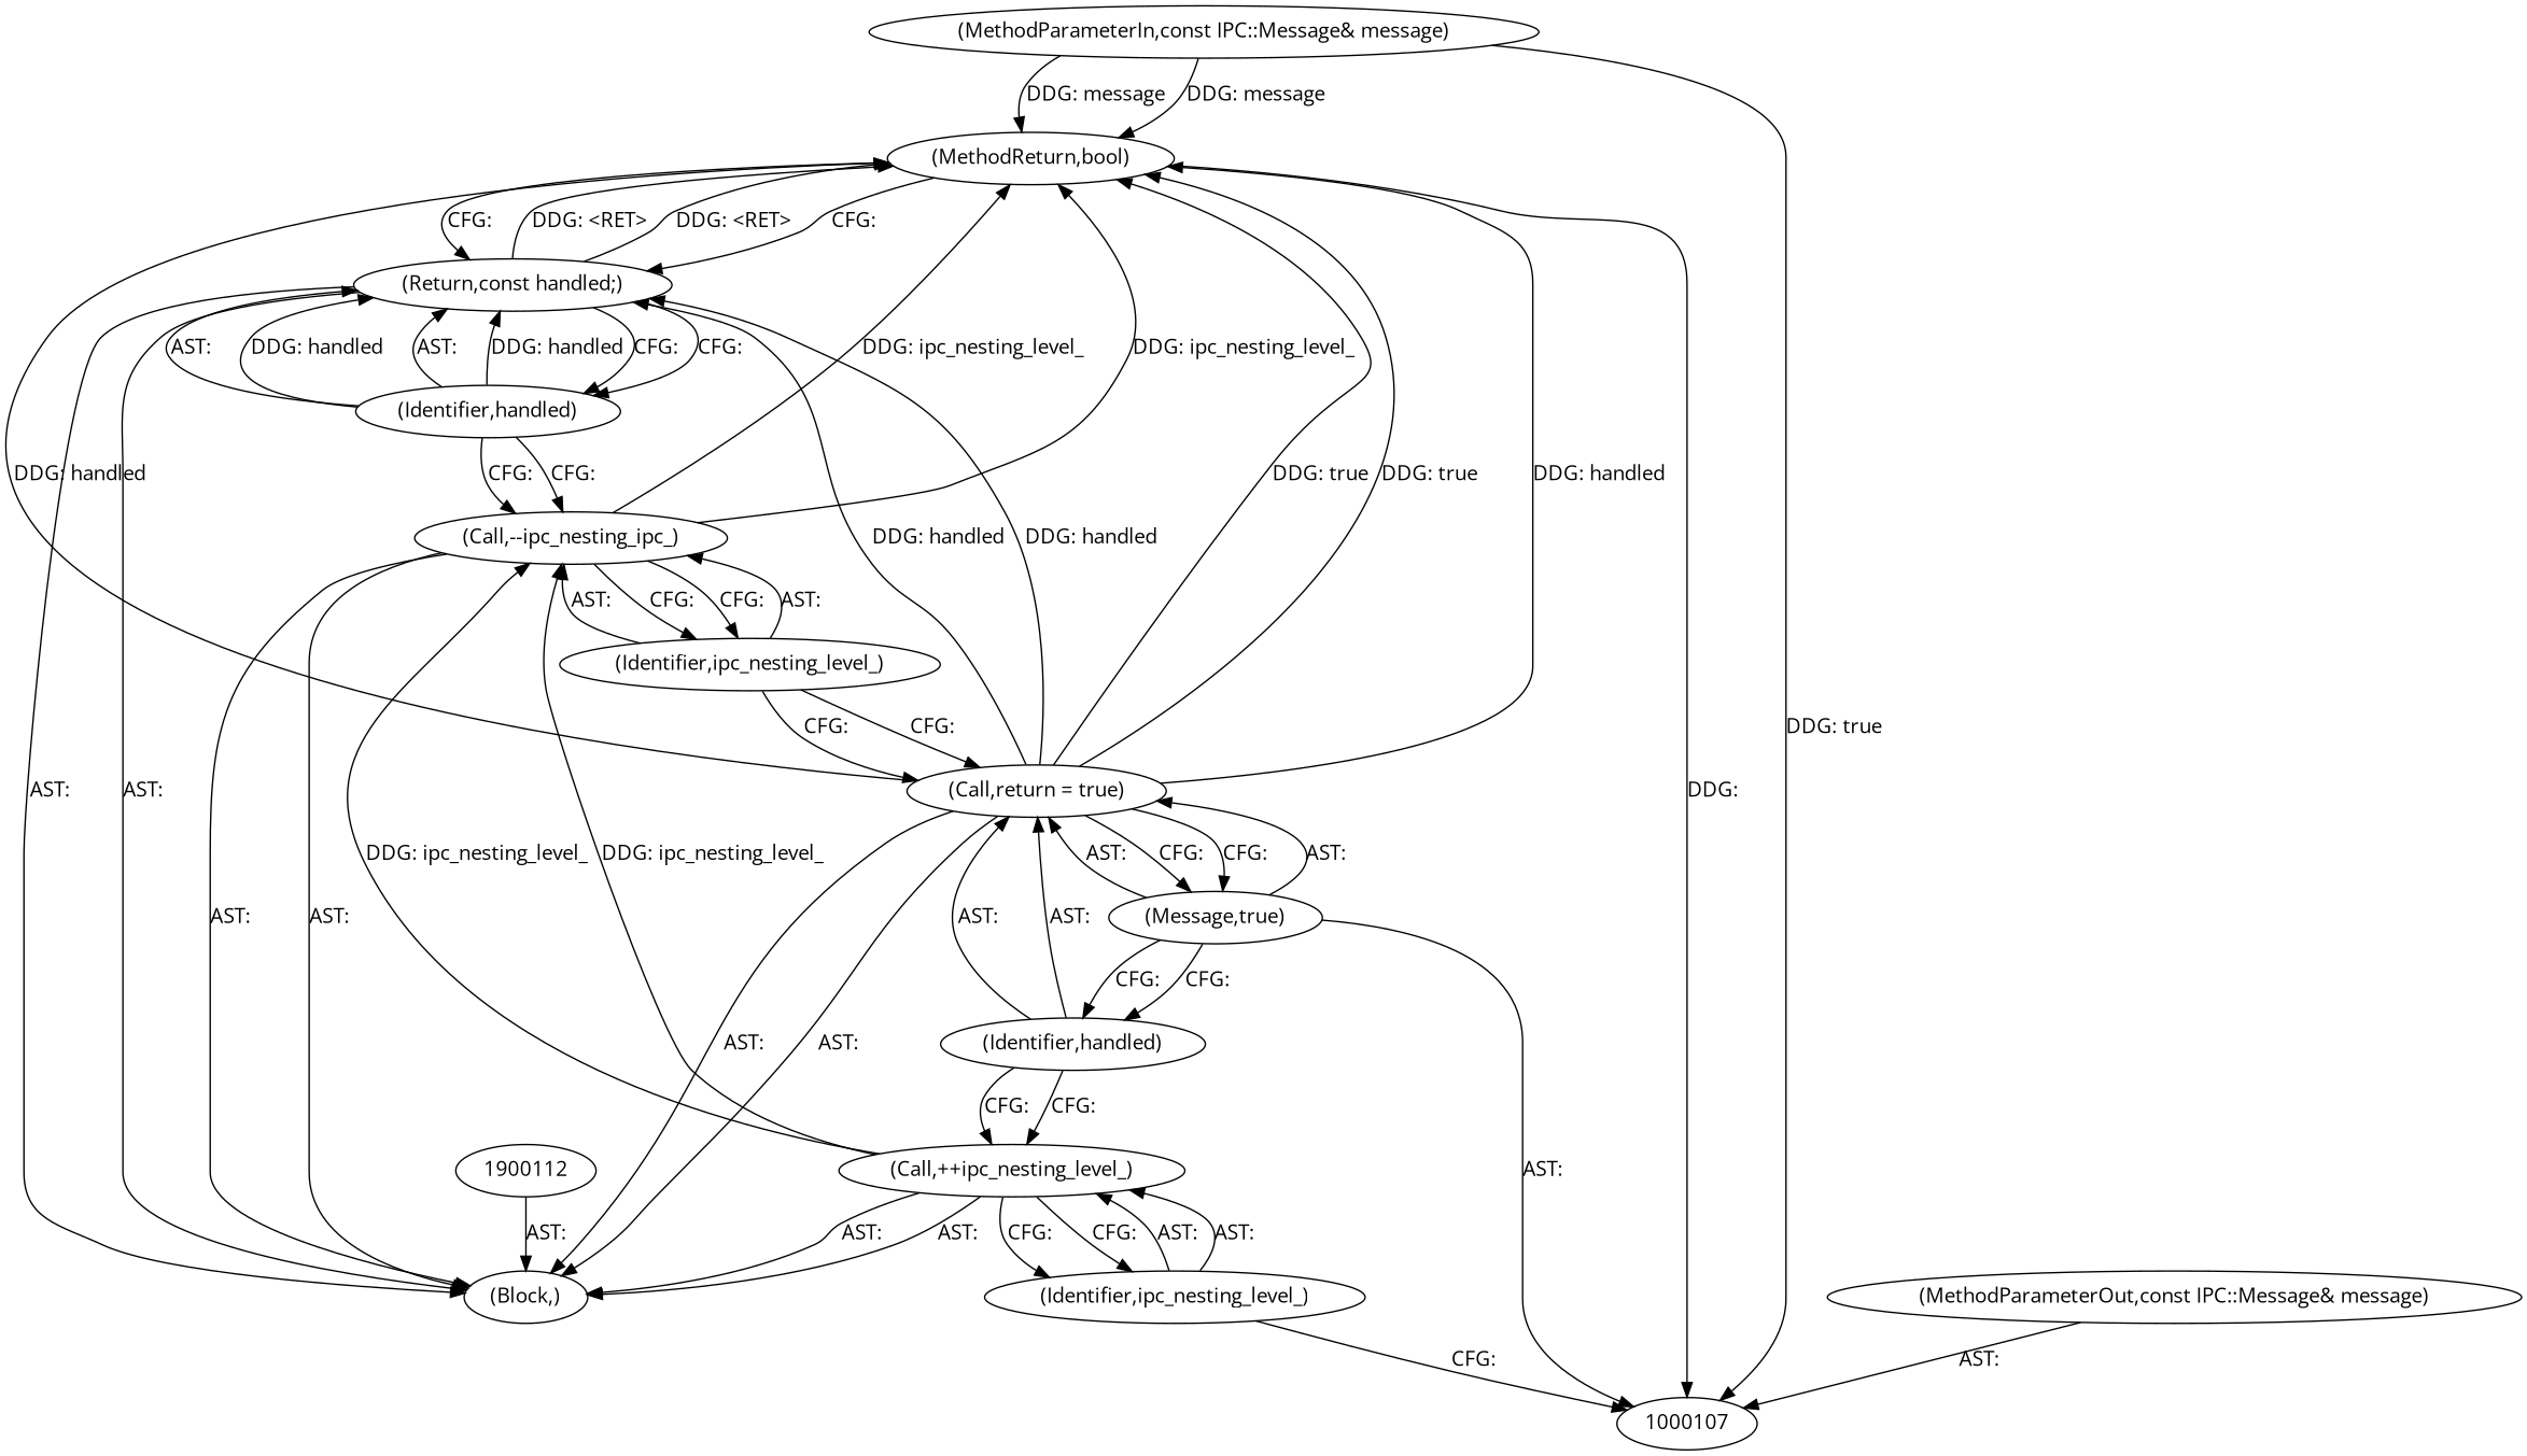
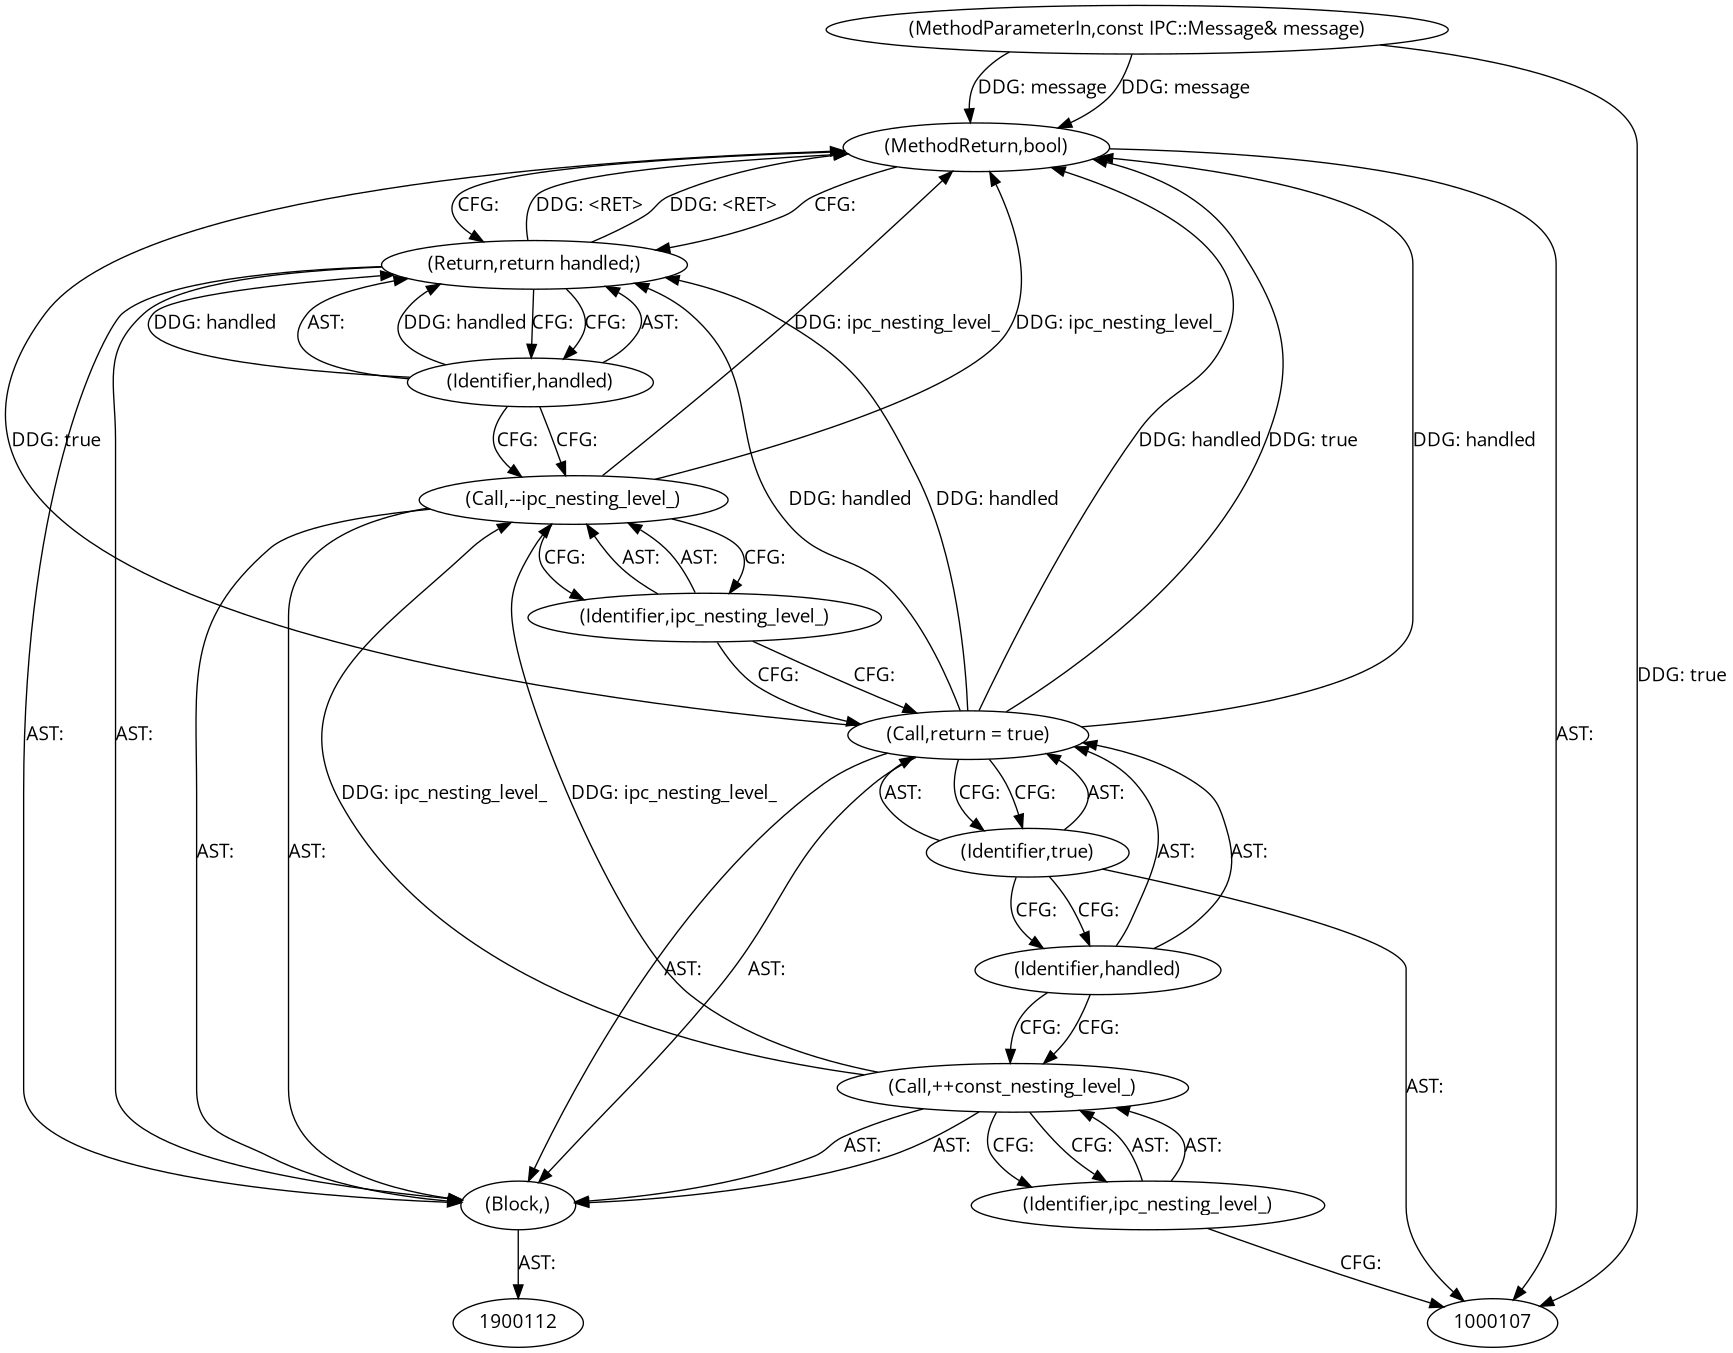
  digraph {
    fontname="Open Sans"
    node [fontname="Open Sans"]
    edge [fontname="Open Sans"]
    n1 [label="(MethodReturn,bool)"]
-   n2 [label="(Return,const handled;)"]
+   n2 [label="(Return,return handled;)"]
    1000107
    n4 [label="(Block,)"]
    n5 [label="(Identifier,handled)"]
    n6 [label="(MethodParameterIn,const IPC::Message& message)"]
-   n7 [label="(MethodParameterOut,const IPC::Message& message)"]
-   n8 [label="(Message,true)"]
+   n8 [label="(Identifier,true)"]
    n9 [label="(Call,return = true)"]
    n10 [label="(Identifier,handled)"]
-   n11 [label="(Call,++ipc_nesting_level_)"]
-   n12 [label="(Call,--ipc_nesting_ipc_)"]
+   n11 [label="(Call,++const_nesting_level_)"]
+   n12 [label="(Call,--ipc_nesting_level_)"]
    n13 [label="(Identifier,ipc_nesting_level_)"]
    n14 [label="(Identifier,ipc_nesting_level_)"]
    n15 [label=1900112]
    n1 -> n2 [label="CFG: "]
    n1 -> n2 [label="CFG: "]
-   n1 -> 1000107 [label="DDG: "]
+   n1 -> 1000107 [label="AST: "]
    n2 -> n1 [label="DDG: <RET>"]
    n2 -> n1 [label="DDG: <RET>"]
    n2 -> n4 [label="AST: "]
    n2 -> n4 [label="AST: "]
    n2 -> n5 [label="CFG: "]
    n2 -> n5 [label="CFG: "]
    n5 -> n2 [label="AST: "]
    n5 -> n2 [label="DDG: handled"]
    n5 -> n2 [label="AST: "]
    n5 -> n2 [label="DDG: handled"]
    n5 -> n12 [label="CFG: "]
    n5 -> n12 [label="CFG: "]
    n6 -> n1 [label="DDG: message"]
    n6 -> n1 [label="DDG: message"]
    n6 -> 1000107 [label="DDG: true"]
-   n7 -> 1000107 [label="AST: "]
    n8 -> 1000107 [label="AST: "]
    n8 -> n9 [label="AST: "]
    n8 -> n9 [label="AST: "]
    n8 -> n10 [label="CFG: "]
    n8 -> n10 [label="CFG: "]
    n9 -> n1 [label="DDG: handled"]
    n9 -> n1 [label="DDG: true"]
    n9 -> n1 [label="DDG: handled"]
    n9 -> n1 [label="DDG: true"]
    n9 -> n2 [label="DDG: handled"]
    n9 -> n2 [label="DDG: handled"]
    n9 -> n4 [label="AST: "]
    n9 -> n4 [label="AST: "]
    n9 -> n8 [label="CFG: "]
    n9 -> n8 [label="CFG: "]
    n10 -> n9 [label="AST: "]
    n10 -> n9 [label="AST: "]
    n10 -> n11 [label="CFG: "]
    n10 -> n11 [label="CFG: "]
    n11 -> n4 [label="AST: "]
    n11 -> n4 [label="AST: "]
    n11 -> n12 [label="DDG: ipc_nesting_level_"]
    n11 -> n12 [label="DDG: ipc_nesting_level_"]
    n11 -> n13 [label="CFG: "]
    n11 -> n13 [label="CFG: "]
    n12 -> n1 [label="DDG: ipc_nesting_level_"]
    n12 -> n1 [label="DDG: ipc_nesting_level_"]
    n12 -> n4 [label="AST: "]
    n12 -> n4 [label="AST: "]
    n12 -> n14 [label="CFG: "]
    n12 -> n14 [label="CFG: "]
    n13 -> 1000107 [label="CFG: "]
    n13 -> n11 [label="AST: "]
    n13 -> n11 [label="AST: "]
    n14 -> n9 [label="CFG: "]
    n14 -> n9 [label="CFG: "]
    n14 -> n12 [label="AST: "]
    n14 -> n12 [label="AST: "]
-   n15 -> n4 [label="AST: "]
+   n4 -> n15 [label="AST: "]
  }
